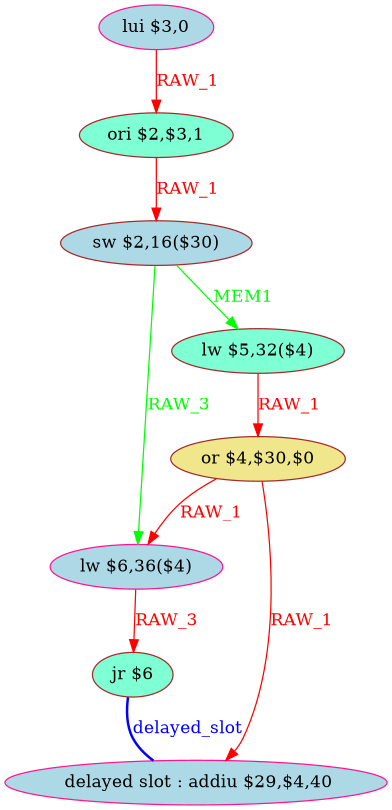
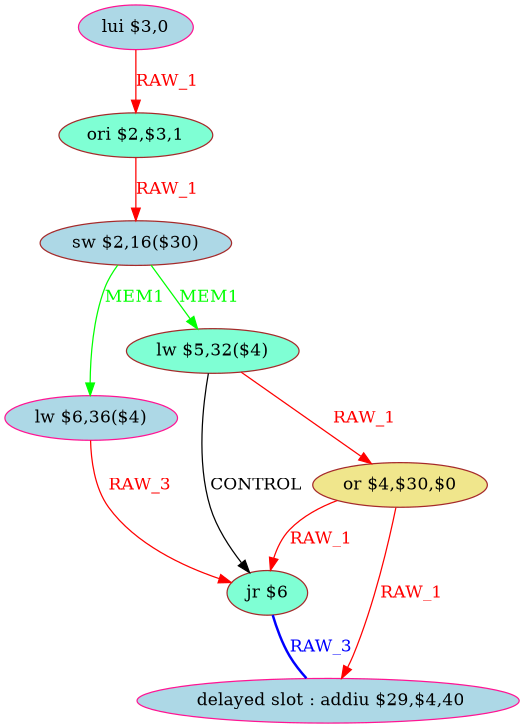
  digraph {
    node [color=brown fillcolor=lightblue shape=ellipse style=filled]
    edge [color=red fontcolor=red]
    n1 [color=deeppink label=" delayed slot : addiu $29,$4,40"]
    n2 [fillcolor=aquamarine label="jr $6"]
    n3 [color=deeppink label="lui $3,0"]
    n4 [fillcolor=aquamarine label="ori $2,$3,1"]
    n5 [label="sw $2,16($30)"]
    n6 [color=deeppink label="lw $6,36($4)"]
    n7 [fillcolor=aquamarine label="lw $5,32($4)"]
    n8 [fillcolor=khaki label="or $4,$30,$0"]
-   n2 -> n1 [color=blue dir=none fontcolor=blue label=delayed_slot style=bold]
+   n2 -> n1 [color=blue dir=none fontcolor=blue label=RAW_3 style=bold]
    n3 -> n4 [label=RAW_1]
    n4 -> n5 [label=RAW_1]
-   n5 -> n6 [color=green fontcolor=green label=RAW_3]
+   n5 -> n6 [color=green fontcolor=green label=MEM1]
    n5 -> n7 [color=green fontcolor=green label=MEM1]
    n6 -> n2 [label=RAW_3]
+   n7 -> n2 [label=CONTROL color="" fontcolor=""]
    n7 -> n8 [label=RAW_1]
    n8 -> n1 [label=RAW_1]
-   n8 -> n6 [label=RAW_1]
+   n8 -> n2 [label=RAW_1]
  }
